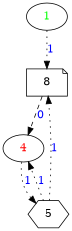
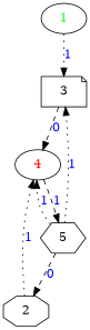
  digraph {
    edge [style=dotted]
    n1 [label=<<font color="green">1</font>>]
-   3 [shape=note label=8]
+   3 [shape=note]
    n3 [label=<<font color="red">4</font>>]
+   2 [shape=octagon]
    5 [shape=hexagon]
    n1 -> 3 [label=<<font color="blue">1</font>>]
    3 -> n3 [label=<<font color="blue">0</font>> style=dashed]
-   n3 -> 5 [label=<<font color="blue">1</font>>]
+   n3 -> 5 [label=<<font color="blue">1</font>> style=dashed]
+   2 -> n3 [label=<<font color="blue">1</font>>]
    5 -> 3 [label=<<font color="blue">1</font>>]
    5 -> n3 [label=<<font color="blue">1</font>>]
+   5 -> 2 [label=<<font color="blue">0</font>> style=dashed]
  }
